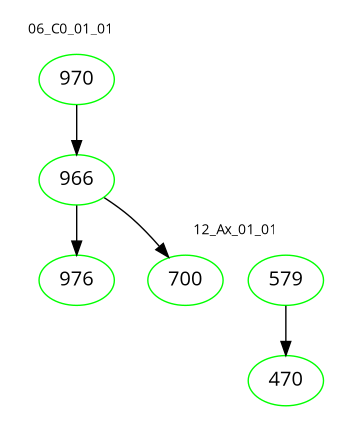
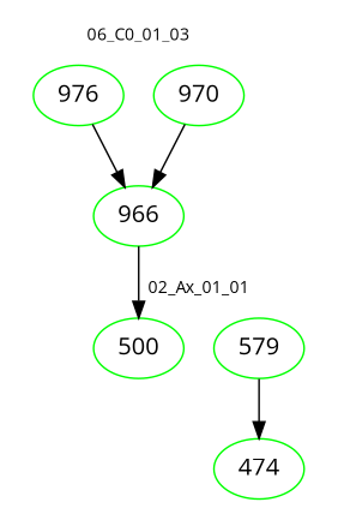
  digraph {
    fontname="Open Sans"
    node [color=green fontname="Open Sans"]
    edge [color=black fontname="Open Sans"]
    n1 [label=579]
-   n2 [label=470]
-   n3 [label=700]
+   n2 [label=474]
+   n3 [label=500]
    n4 [label=970]
    n5 [label=966]
    n6 [label=976]
    subgraph cluster_1 {
      color=white
      fontsize=10
-     label="12_Ax_01_01"
+     label="02_Ax_01_01"
      n1
      n2
      n3
    }
    subgraph cluster_2 {
      color=white
      fontsize=10
-     label="06_C0_01_01"
+     label="06_C0_01_03"
      n4
      n5
      n6
    }
    n1 -> n2
    n4 -> n5
    n5 -> n3
-   n5 -> n6
+   n6 -> n5
  }
